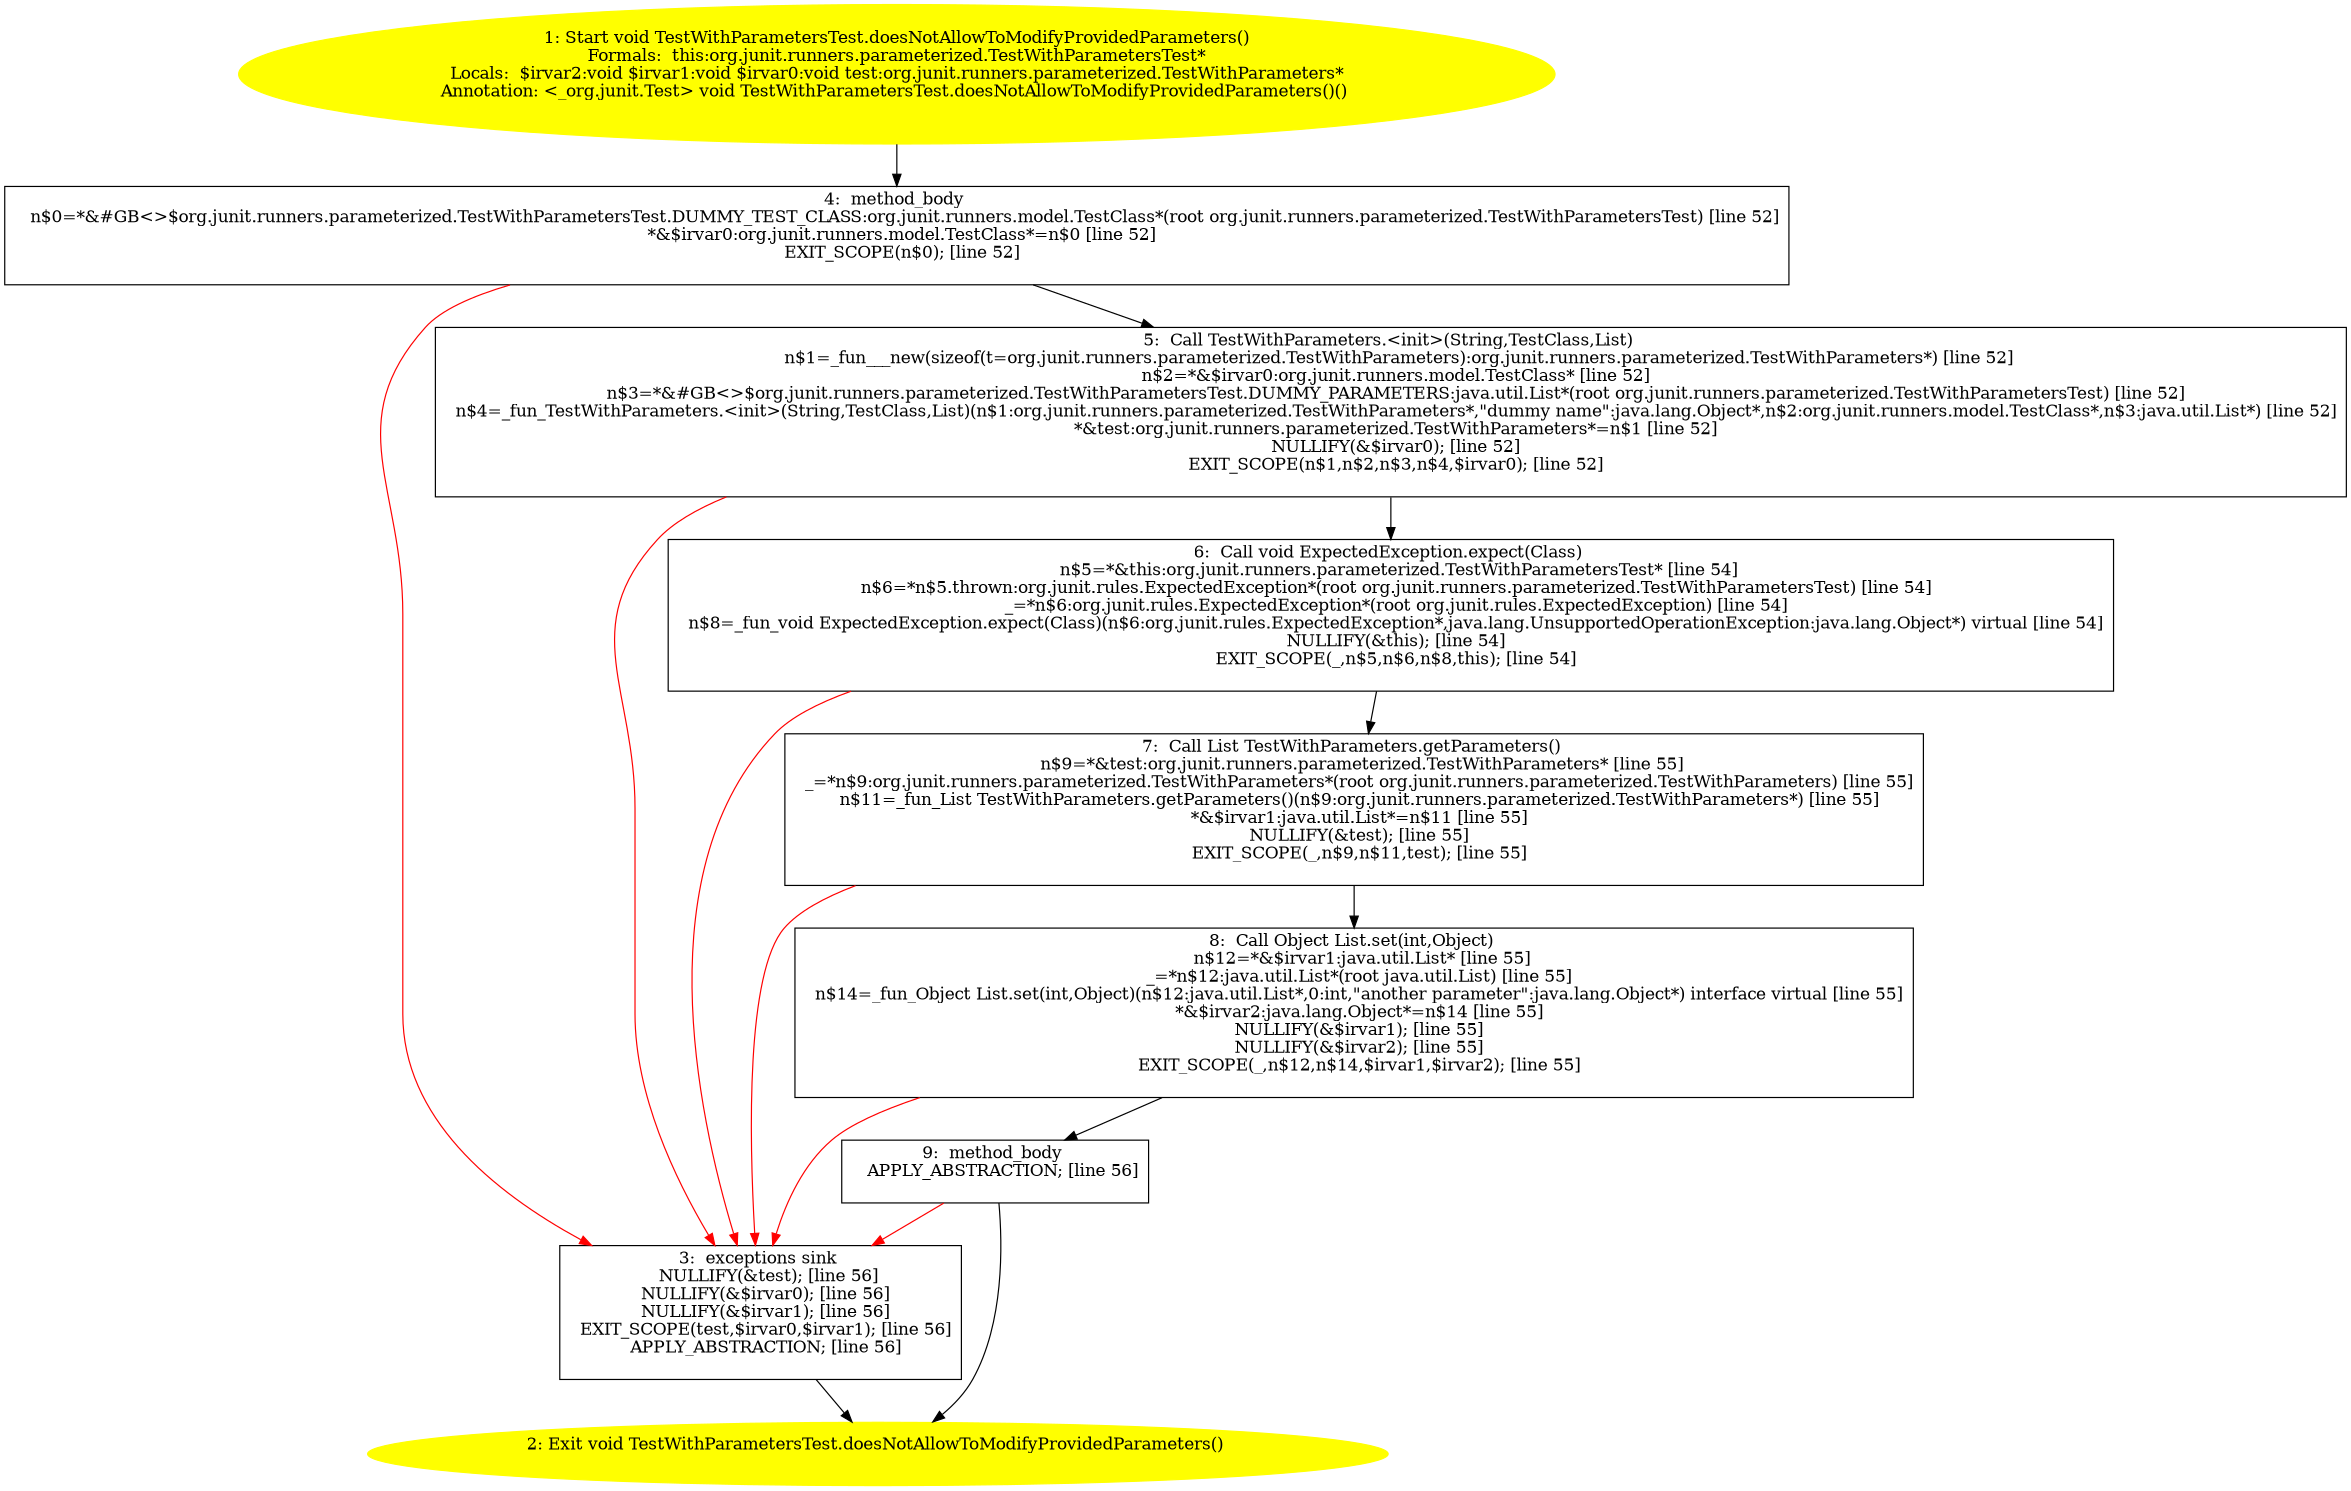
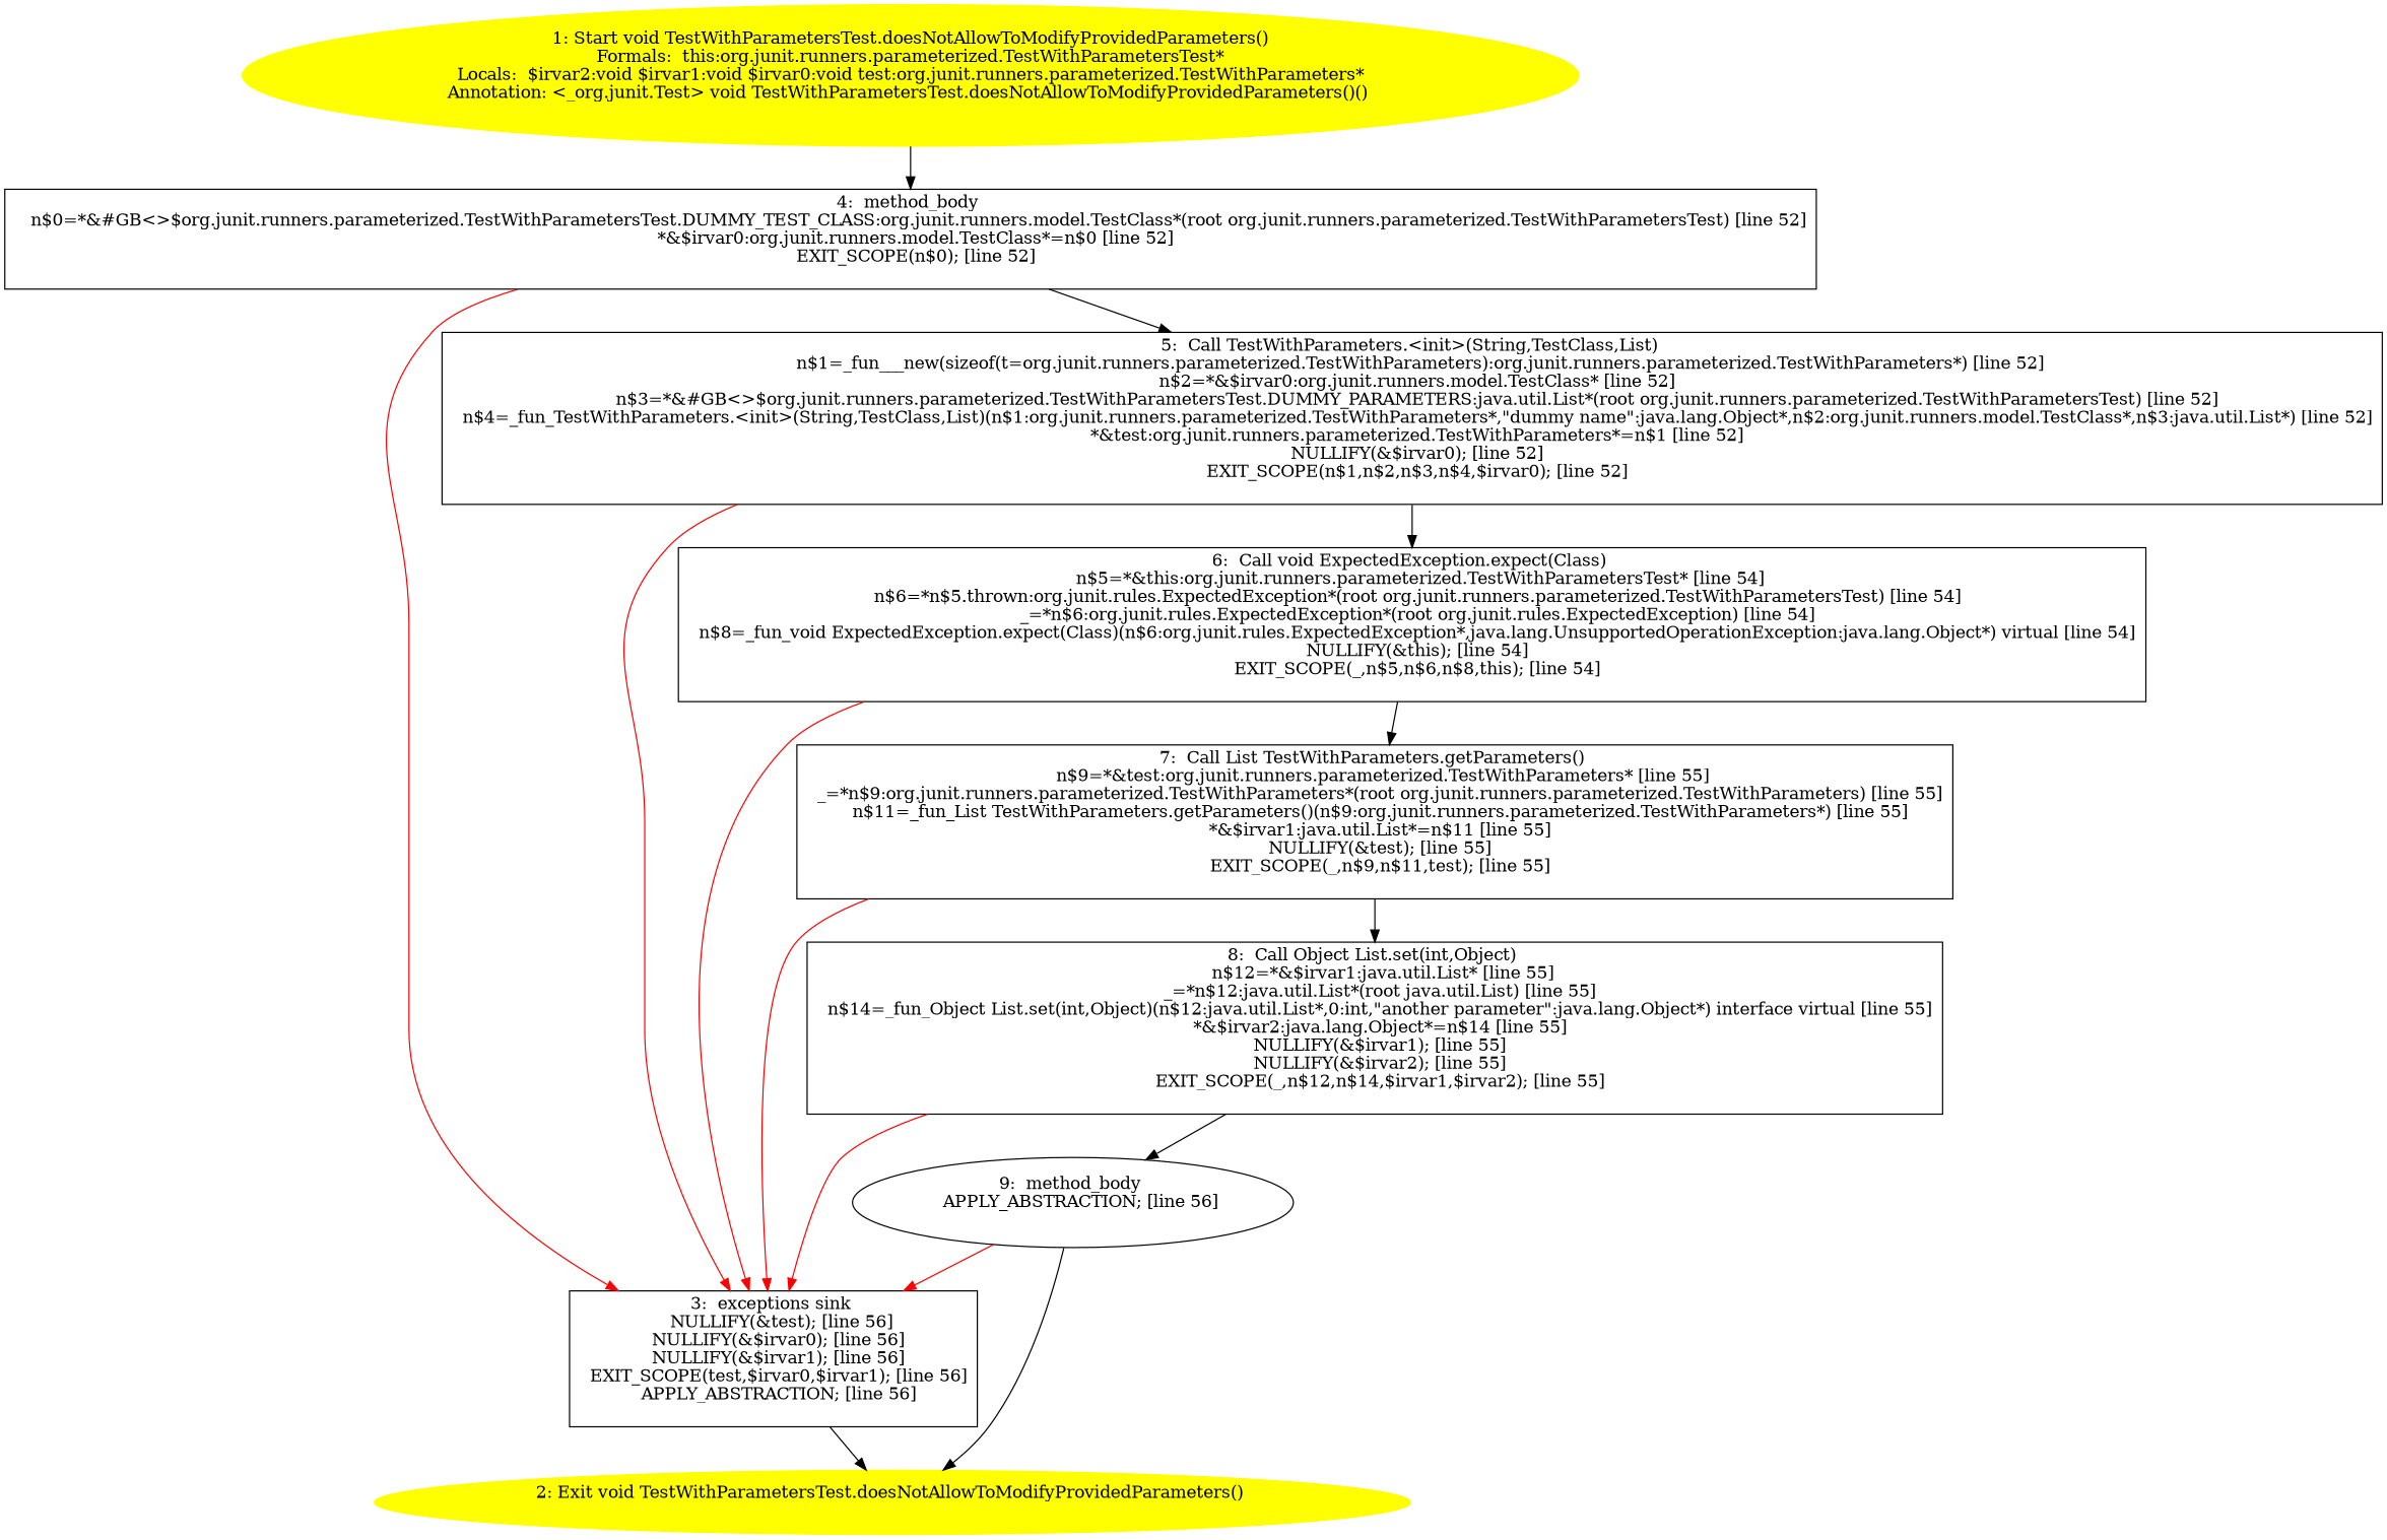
  digraph {
    node [shape=box]
    n1 [color=yellow label="1: Start void TestWithParametersTest.doesNotAllowToModifyProvidedParameters()\nFormals:  this:org.junit.runners.parameterized.TestWithParametersTest*\nLocals:  $irvar2:void $irvar1:void $irvar0:void test:org.junit.runners.parameterized.TestWithParameters*\nAnnotation: <_org.junit.Test> void TestWithParametersTest.doesNotAllowToModifyProvidedParameters()() \n  " style=filled shape=""]
    n2 [label="4:  method_body \n   n$0=*&#GB<>$org.junit.runners.parameterized.TestWithParametersTest.DUMMY_TEST_CLASS:org.junit.runners.model.TestClass*(root org.junit.runners.parameterized.TestWithParametersTest) [line 52]\n  *&$irvar0:org.junit.runners.model.TestClass*=n$0 [line 52]\n  EXIT_SCOPE(n$0); [line 52]\n "]
    n3 [label="3:  exceptions sink \n   NULLIFY(&test); [line 56]\n  NULLIFY(&$irvar0); [line 56]\n  NULLIFY(&$irvar1); [line 56]\n  EXIT_SCOPE(test,$irvar0,$irvar1); [line 56]\n  APPLY_ABSTRACTION; [line 56]\n "]
    n4 [label="5:  Call TestWithParameters.<init>(String,TestClass,List) \n   n$1=_fun___new(sizeof(t=org.junit.runners.parameterized.TestWithParameters):org.junit.runners.parameterized.TestWithParameters*) [line 52]\n  n$2=*&$irvar0:org.junit.runners.model.TestClass* [line 52]\n  n$3=*&#GB<>$org.junit.runners.parameterized.TestWithParametersTest.DUMMY_PARAMETERS:java.util.List*(root org.junit.runners.parameterized.TestWithParametersTest) [line 52]\n  n$4=_fun_TestWithParameters.<init>(String,TestClass,List)(n$1:org.junit.runners.parameterized.TestWithParameters*,\"dummy name\":java.lang.Object*,n$2:org.junit.runners.model.TestClass*,n$3:java.util.List*) [line 52]\n  *&test:org.junit.runners.parameterized.TestWithParameters*=n$1 [line 52]\n  NULLIFY(&$irvar0); [line 52]\n  EXIT_SCOPE(n$1,n$2,n$3,n$4,$irvar0); [line 52]\n "]
    n5 [color=yellow label="2: Exit void TestWithParametersTest.doesNotAllowToModifyProvidedParameters() \n  " style=filled shape=""]
    n6 [label="6:  Call void ExpectedException.expect(Class) \n   n$5=*&this:org.junit.runners.parameterized.TestWithParametersTest* [line 54]\n  n$6=*n$5.thrown:org.junit.rules.ExpectedException*(root org.junit.runners.parameterized.TestWithParametersTest) [line 54]\n  _=*n$6:org.junit.rules.ExpectedException*(root org.junit.rules.ExpectedException) [line 54]\n  n$8=_fun_void ExpectedException.expect(Class)(n$6:org.junit.rules.ExpectedException*,java.lang.UnsupportedOperationException:java.lang.Object*) virtual [line 54]\n  NULLIFY(&this); [line 54]\n  EXIT_SCOPE(_,n$5,n$6,n$8,this); [line 54]\n "]
    n7 [label="7:  Call List TestWithParameters.getParameters() \n   n$9=*&test:org.junit.runners.parameterized.TestWithParameters* [line 55]\n  _=*n$9:org.junit.runners.parameterized.TestWithParameters*(root org.junit.runners.parameterized.TestWithParameters) [line 55]\n  n$11=_fun_List TestWithParameters.getParameters()(n$9:org.junit.runners.parameterized.TestWithParameters*) [line 55]\n  *&$irvar1:java.util.List*=n$11 [line 55]\n  NULLIFY(&test); [line 55]\n  EXIT_SCOPE(_,n$9,n$11,test); [line 55]\n "]
    n8 [label="8:  Call Object List.set(int,Object) \n   n$12=*&$irvar1:java.util.List* [line 55]\n  _=*n$12:java.util.List*(root java.util.List) [line 55]\n  n$14=_fun_Object List.set(int,Object)(n$12:java.util.List*,0:int,\"another parameter\":java.lang.Object*) interface virtual [line 55]\n  *&$irvar2:java.lang.Object*=n$14 [line 55]\n  NULLIFY(&$irvar1); [line 55]\n  NULLIFY(&$irvar2); [line 55]\n  EXIT_SCOPE(_,n$12,n$14,$irvar1,$irvar2); [line 55]\n "]
-   n9 [label="9:  method_body \n   APPLY_ABSTRACTION; [line 56]\n "]
+   n9 [label="9:  method_body \n   APPLY_ABSTRACTION; [line 56]\n " shape=ellipse]
    n1 -> n2
    n2 -> n3 [color=red]
    n2 -> n4
    n3 -> n5
    n4 -> n3 [color=red]
    n4 -> n6
    n6 -> n3 [color=red]
    n6 -> n7
    n7 -> n3 [color=red]
    n7 -> n8
    n8 -> n3 [color=red]
    n8 -> n9
    n9 -> n3 [color=red]
    n9 -> n5
  }
